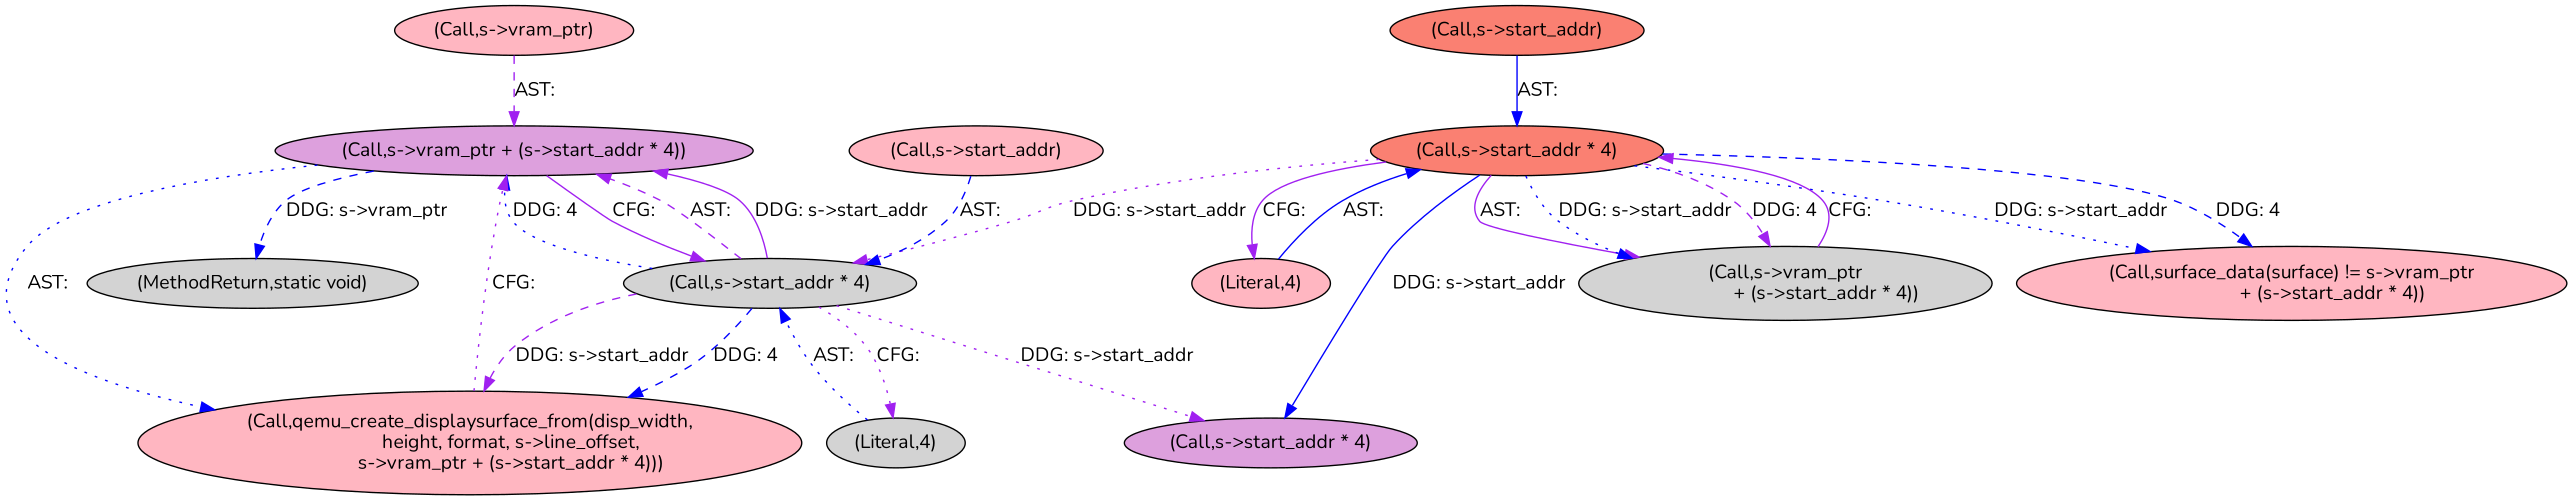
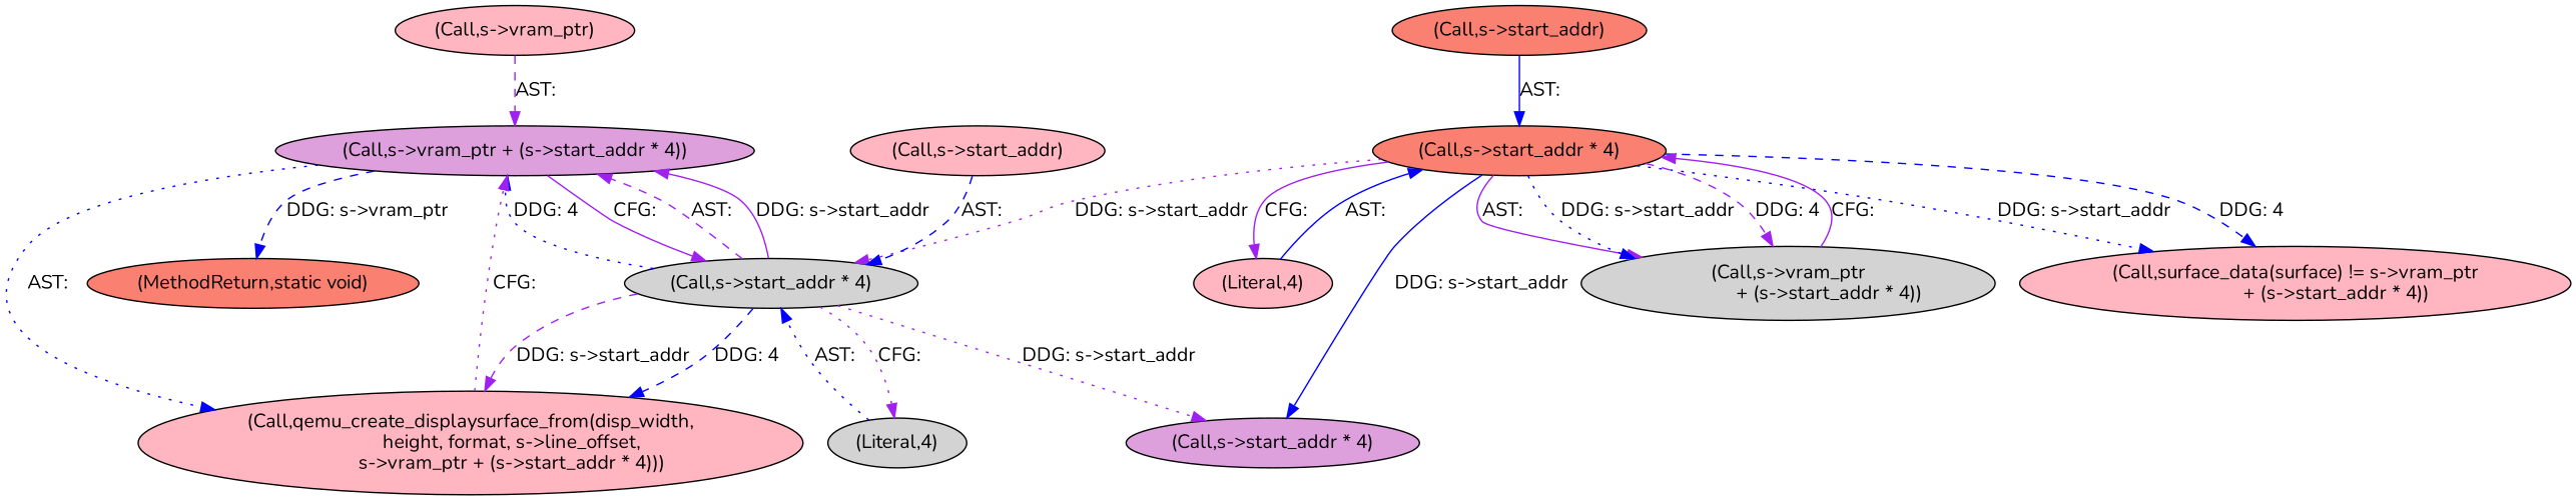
  digraph {
    fontname=Nunito
    node [style=filled fillcolor=lightpink fontname=Nunito]
    edge [color=purple style=dotted fontname=Nunito]
    n1 [label="(Call,s->vram_ptr + (s->start_addr * 4))" fillcolor=plum]
    n2 [label="(Call,s->start_addr * 4)" fillcolor=lightgrey]
-   n3 [label="(MethodReturn,static void)" fillcolor=lightgrey]
+   n3 [label="(MethodReturn,static void)" fillcolor=salmon]
    n4 [label="(Call,qemu_create_displaysurface_from(disp_width,\n                height, format, s->line_offset,\n                s->vram_ptr + (s->start_addr * 4)))"]
    n5 [label="(Call,s->start_addr * 4)" fillcolor=plum]
    n6 [label="(Literal,4)" fillcolor=lightgrey]
    n7 [label="(Call,s->start_addr * 4)" fillcolor=salmon]
    n8 [label="(Call,surface_data(surface) != s->vram_ptr\n                + (s->start_addr * 4))"]
    n9 [label="(Literal,4)"]
    n10 [label="(Call,s->vram_ptr\n                + (s->start_addr * 4))" fillcolor=lightgrey]
    n11 [label="(Call,s->start_addr)" fillcolor=salmon]
    n12 [label="(Call,s->start_addr)"]
    n13 [label="(Call,s->vram_ptr)"]
    n1 -> n2 [label="CFG: " style=solid]
    n1 -> n3 [label="DDG: s->vram_ptr" color=blue style=dashed]
    n1 -> n4 [label="AST: " color=blue]
    n2 -> n1 [label="AST: " style=dashed]
    n2 -> n1 [label="DDG: s->start_addr" style=solid]
    n2 -> n1 [label="DDG: 4" color=blue]
    n2 -> n4 [label="DDG: s->start_addr" style=dashed]
    n2 -> n4 [label="DDG: 4" color=blue style=dashed]
    n2 -> n5 [label="DDG: s->start_addr"]
    n2 -> n6 [label="CFG: "]
    n4 -> n1 [label="CFG: "]
    n6 -> n2 [label="AST: " color=blue]
    n7 -> n2 [label="DDG: s->start_addr"]
    n7 -> n5 [label="DDG: s->start_addr" color=blue style=solid]
    n7 -> n8 [label="DDG: s->start_addr" color=blue]
    n7 -> n8 [label="DDG: 4" color=blue style=dashed]
    n7 -> n9 [label="CFG: " style=solid]
    n7 -> n10 [label="AST: " style=solid]
    n7 -> n10 [label="DDG: s->start_addr" color=blue]
    n7 -> n10 [label="DDG: 4" style=dashed]
    n9 -> n7 [label="AST: " color=blue style=solid]
    n10 -> n7 [label="CFG: " style=solid]
    n11 -> n7 [label="AST: " color=blue style=solid]
    n12 -> n2 [label="AST: " color=blue style=dashed]
    n13 -> n1 [label="AST: " style=dashed]
  }
